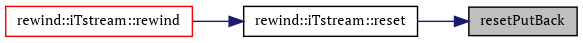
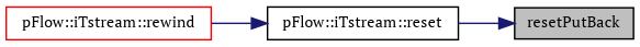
  digraph {
    fontname="PT Serif"
    rankdir=RL
    node [color=black fillcolor=white fontname="PT Serif" fontsize=10 shape=record style=filled]
    edge [color=midnightblue dir=back fontname="PT Serif" fontsize=10 labelfontname=Helvetica labelfontsize=10 style=solid]
    n1 [fillcolor=grey75 fontcolor=black height=0.2 label=resetPutBack width=0.4]
-   n2 [height=0.2 label="rewind::iTstream::reset" width=0.4]
-   n3 [color=red height=0.2 label="rewind::iTstream::rewind" width=0.4]
+   n2 [height=0.2 label="pFlow::iTstream::reset" width=0.4]
+   n3 [color=red height=0.2 label="pFlow::iTstream::rewind" width=0.4]
    n1 -> n2
    n2 -> n3
  }
